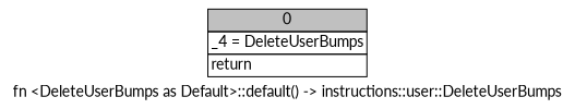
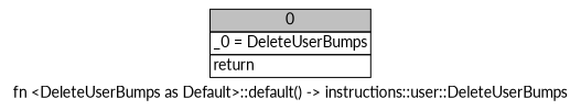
  digraph {
    fontname=Lato
    label=<fn &lt;DeleteUserBumps as Default&gt;::default() -&gt; instructions::user::DeleteUserBumps<br align="left"/>>
-   n1 [fontname=Lato label=<<table border="0" cellborder="1" cellspacing="0"><tr><td bgcolor="gray" align="center" colspan="1">0</td></tr><tr><td align="left" balign="left">_4 = DeleteUserBumps<br/></td></tr><tr><td align="left">return</td></tr></table>> shape=none]
+   n1 [fontname=Lato label=<<table border="0" cellborder="1" cellspacing="0"><tr><td bgcolor="gray" align="center" colspan="1">0</td></tr><tr><td align="left" balign="left">_0 = DeleteUserBumps<br/></td></tr><tr><td align="left">return</td></tr></table>> shape=none]
  }
